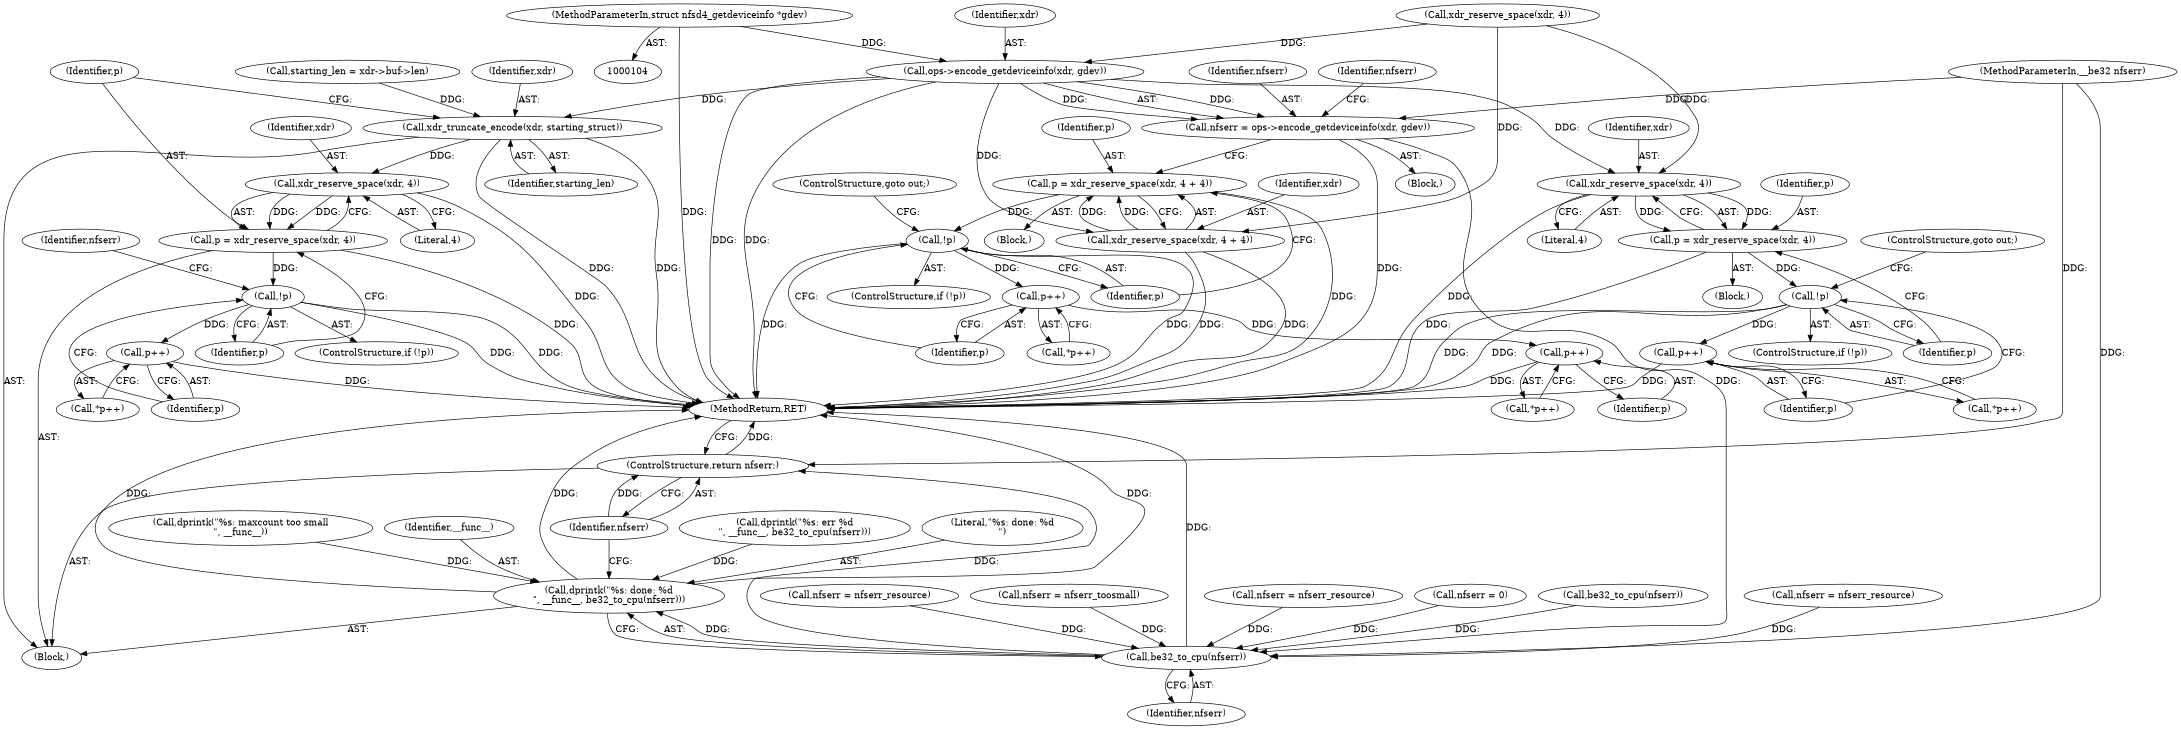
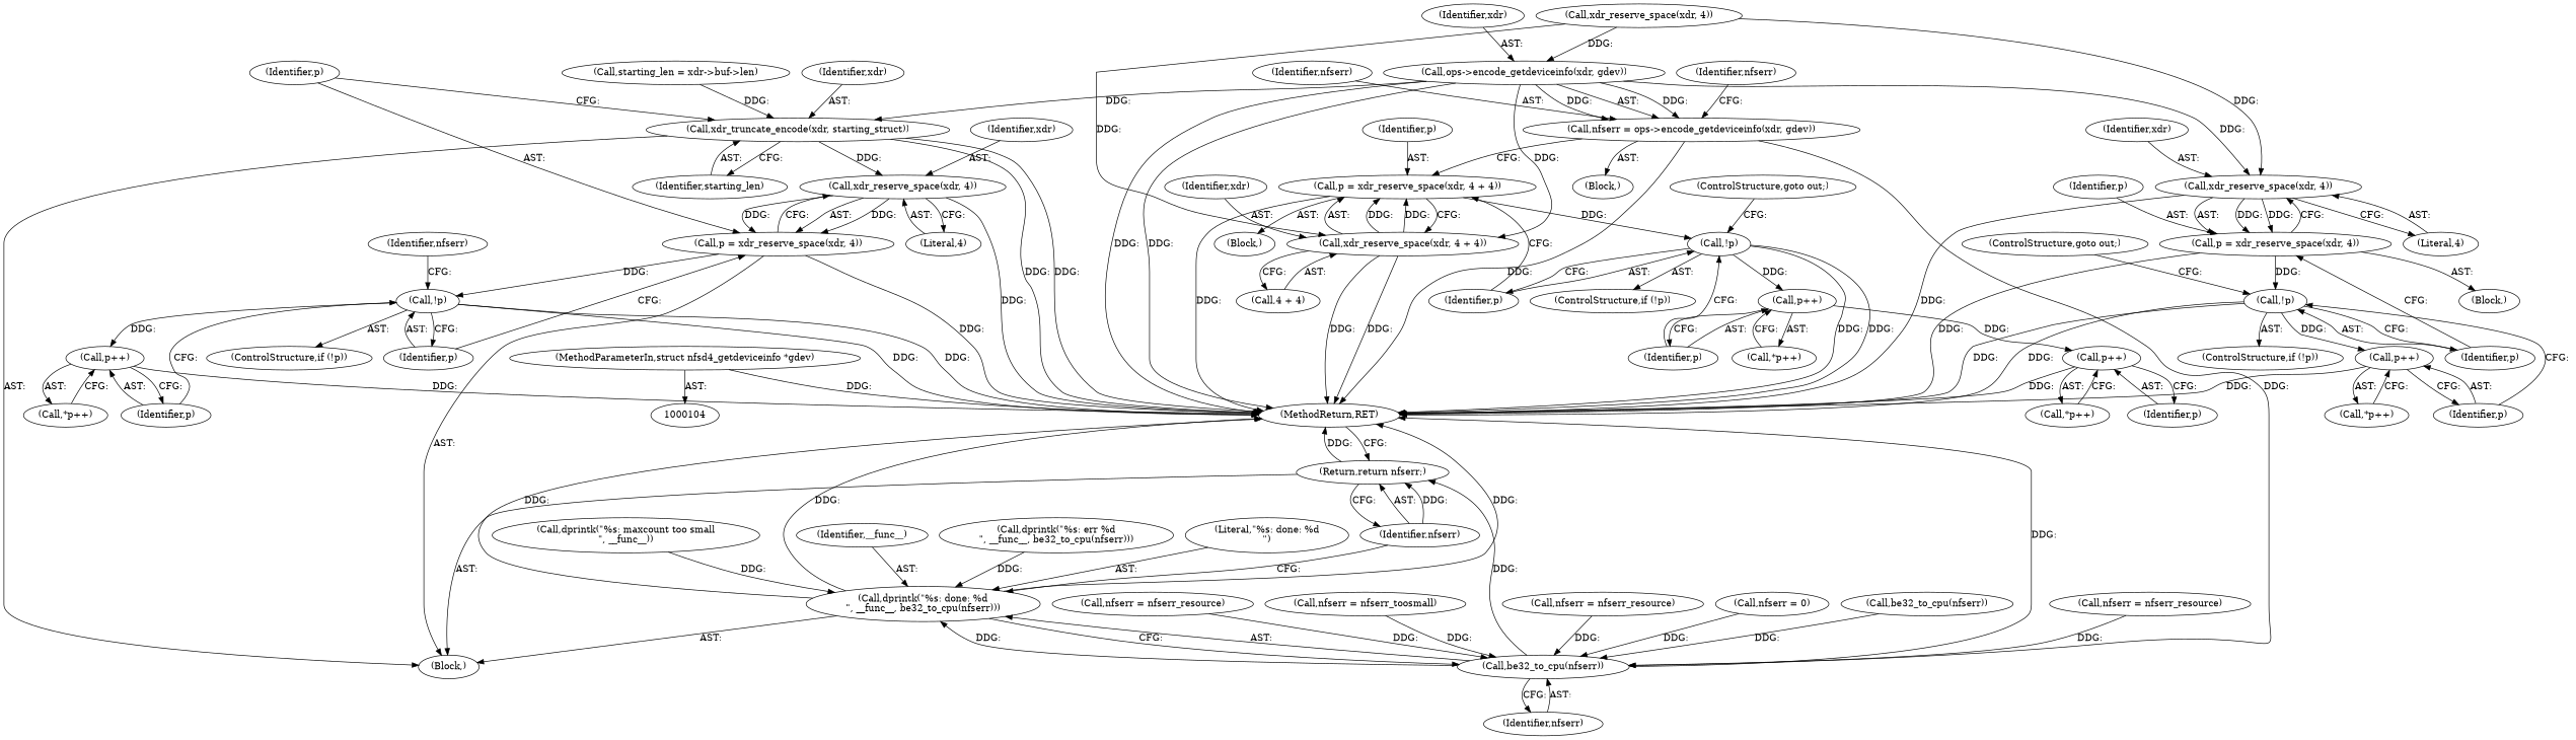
  digraph {
    n1 [label="(MethodParameterIn,struct nfsd4_getdeviceinfo *gdev)"]
    n2 [label="(Call,ops->encode_getdeviceinfo(xdr, gdev))"]
    n3 [label="(MethodReturn,RET)"]
    1000104
    n5 [label="(Call,nfserr = ops->encode_getdeviceinfo(xdr, gdev))"]
    n6 [label="(Call,xdr_reserve_space(xdr, 4 + 4))"]
    n7 [label="(Call,xdr_reserve_space(xdr, 4))"]
    n8 [label="(Call,xdr_truncate_encode(xdr, starting_struct))"]
-   n9 [label="(ControlStructure,return nfserr;)"]
+   n9 [label="(Return,return nfserr;)"]
    n10 [label="(Call,be32_to_cpu(nfserr))"]
    n11 [label="(Block,)"]
    n12 [label="(Call,p = xdr_reserve_space(xdr, 4 + 4))"]
+   n13 [label="(Call,4 + 4)"]
    n14 [label="(Call,p = xdr_reserve_space(xdr, 4))"]
    n15 [label="(Literal,4)"]
    n16 [label="(Block,)"]
    n17 [label="(Call,xdr_reserve_space(xdr, 4))"]
    n18 [label="(Identifier,starting_len)"]
    n19 [label="(Call,dprintk(\"%s: done: %d\n\", __func__, be32_to_cpu(nfserr)))"]
    n20 [label="(Identifier,nfserr)"]
    n21 [label="(Identifier,nfserr)"]
    n22 [label="(Call,!p)"]
    n23 [label="(Block,)"]
    n24 [label="(Call,p++)"]
    n25 [label="(ControlStructure,if (!p))"]
    n26 [label="(Identifier,p)"]
    n27 [label="(Call,p++)"]
    n28 [label="(Call,*p++)"]
    n29 [label="(Identifier,p)"]
    n30 [label="(Identifier,p)"]
    n31 [label="(Call,*p++)"]
    n32 [label="(Call,!p)"]
    n33 [label="(Block,)"]
    n34 [label="(Call,p++)"]
    n35 [label="(Identifier,p)"]
    n36 [label="(ControlStructure,if (!p))"]
    n37 [label="(Call,*p++)"]
    n38 [label="(Identifier,p)"]
    n39 [label="(Call,p = xdr_reserve_space(xdr, 4))"]
    n40 [label="(Literal,4)"]
    n41 [label="(Call,!p)"]
    n42 [label="(Call,p++)"]
    n43 [label="(ControlStructure,if (!p))"]
    n44 [label="(Identifier,p)"]
    n45 [label="(Identifier,p)"]
    n46 [label="(Call,*p++)"]
    n47 [label="(ControlStructure,goto out;)"]
    n48 [label="(Identifier,p)"]
    n49 [label="(Call,nfserr = nfserr_resource)"]
    n50 [label="(Call,nfserr = nfserr_toosmall)"]
    n51 [label="(Identifier,p)"]
    n52 [label="(Call,starting_len = xdr->buf->len)"]
    n53 [label="(Call,nfserr = nfserr_resource)"]
    n54 [label="(Call,xdr_reserve_space(xdr, 4))"]
    n55 [label="(Call,dprintk(\"%s: maxcount too small\n\", __func__))"]
    n56 [label="(Identifier,__func__)"]
    n57 [label="(Call,nfserr = 0)"]
    n58 [label="(ControlStructure,goto out;)"]
    n59 [label="(Call,dprintk(\"%s: err %d\n\", __func__, be32_to_cpu(nfserr)))"]
    n60 [label="(Identifier,xdr)"]
    n61 [label="(Call,be32_to_cpu(nfserr))"]
    n62 [label="(Identifier,xdr)"]
    n63 [label="(Identifier,nfserr)"]
    n64 [label="(Literal,\"%s: done: %d\n\")"]
    n65 [label="(Identifier,nfserr)"]
    n66 [label="(Call,nfserr = nfserr_resource)"]
-   n67 [label="(MethodParameterIn,__be32 nfserr)"]
    n68 [label="(Identifier,nfserr)"]
    n69 [label="(Identifier,p)"]
    n70 [label="(Identifier,xdr)"]
    n71 [label="(Identifier,xdr)"]
    n72 [label="(Identifier,xdr)"]
-   n1 -> n2 [label="DDG: "]
    n1 -> n3 [label="DDG: "]
    n1 -> 1000104 [label="AST: "]
    n2 -> n3 [label="DDG: "]
    n2 -> n3 [label="DDG: "]
    n2 -> n5 [label="AST: "]
    n2 -> n5 [label="DDG: "]
    n2 -> n5 [label="DDG: "]
    n2 -> n6 [label="DDG: "]
    n2 -> n7 [label="DDG: "]
    n2 -> n8 [label="DDG: "]
    n3 -> n9 [label="CFG: "]
    n5 -> n3 [label="DDG: "]
    n5 -> n10 [label="DDG: "]
    n5 -> n11 [label="AST: "]
    n5 -> n12 [label="CFG: "]
    n6 -> n3 [label="DDG: "]
    n6 -> n3 [label="DDG: "]
    n6 -> n12 [label="AST: "]
    n6 -> n12 [label="DDG: "]
    n6 -> n12 [label="DDG: "]
+   n6 -> n13 [label="CFG: "]
    n7 -> n3 [label="DDG: "]
    n7 -> n14 [label="AST: "]
    n7 -> n14 [label="DDG: "]
    n7 -> n14 [label="DDG: "]
    n7 -> n15 [label="CFG: "]
    n8 -> n3 [label="DDG: "]
    n8 -> n3 [label="DDG: "]
    n8 -> n16 [label="AST: "]
    n8 -> n17 [label="DDG: "]
-   n8 -> n18 [label="AST: "]
+   n8 -> n18 [label="CFG: "]
    n9 -> n3 [label="DDG: "]
    n9 -> n16 [label="AST: "]
    n9 -> n21 [label="CFG: "]
    n10 -> n3 [label="DDG: "]
    n10 -> n9 [label="DDG: "]
    n10 -> n19 [label="AST: "]
    n10 -> n19 [label="DDG: "]
    n10 -> n20 [label="CFG: "]
    n12 -> n3 [label="DDG: "]
    n12 -> n6 [label="CFG: "]
    n12 -> n22 [label="DDG: "]
    n12 -> n23 [label="AST: "]
+   n13 -> n6 [label="AST: "]
    n14 -> n3 [label="DDG: "]
    n14 -> n7 [label="CFG: "]
    n14 -> n32 [label="DDG: "]
    n14 -> n33 [label="AST: "]
    n15 -> n7 [label="AST: "]
    n17 -> n3 [label="DDG: "]
    n17 -> n39 [label="AST: "]
    n17 -> n39 [label="DDG: "]
    n17 -> n39 [label="DDG: "]
    n17 -> n40 [label="CFG: "]
    n18 -> n8 [label="AST: "]
    n19 -> n3 [label="DDG: "]
    n19 -> n3 [label="DDG: "]
    n19 -> n3 [label="DDG: "]
    n19 -> n10 [label="CFG: "]
    n19 -> n16 [label="AST: "]
    n20 -> n10 [label="AST: "]
    n21 -> n9 [label="AST: "]
    n21 -> n9 [label="DDG: "]
    n21 -> n19 [label="CFG: "]
    n22 -> n3 [label="DDG: "]
    n22 -> n3 [label="DDG: "]
    n22 -> n24 [label="DDG: "]
    n22 -> n25 [label="AST: "]
    n22 -> n26 [label="CFG: "]
    n24 -> n27 [label="DDG: "]
    n24 -> n28 [label="AST: "]
    n24 -> n29 [label="CFG: "]
    n26 -> n12 [label="CFG: "]
    n26 -> n22 [label="AST: "]
    n27 -> n3 [label="DDG: "]
    n27 -> n30 [label="CFG: "]
    n27 -> n31 [label="AST: "]
    n28 -> n24 [label="CFG: "]
    n29 -> n22 [label="CFG: "]
    n29 -> n24 [label="AST: "]
    n30 -> n27 [label="AST: "]
    n31 -> n27 [label="CFG: "]
    n32 -> n3 [label="DDG: "]
    n32 -> n3 [label="DDG: "]
    n32 -> n34 [label="DDG: "]
    n32 -> n35 [label="CFG: "]
    n32 -> n36 [label="AST: "]
    n34 -> n3 [label="DDG: "]
    n34 -> n37 [label="AST: "]
    n34 -> n38 [label="CFG: "]
    n35 -> n14 [label="CFG: "]
    n35 -> n32 [label="AST: "]
    n37 -> n34 [label="CFG: "]
    n38 -> n32 [label="CFG: "]
    n38 -> n34 [label="AST: "]
    n39 -> n3 [label="DDG: "]
    n39 -> n16 [label="AST: "]
    n39 -> n17 [label="CFG: "]
    n39 -> n41 [label="DDG: "]
    n40 -> n17 [label="AST: "]
    n41 -> n3 [label="DDG: "]
    n41 -> n3 [label="DDG: "]
    n41 -> n42 [label="DDG: "]
    n41 -> n43 [label="AST: "]
    n41 -> n44 [label="CFG: "]
    n42 -> n3 [label="DDG: "]
    n42 -> n45 [label="CFG: "]
    n42 -> n46 [label="AST: "]
    n44 -> n39 [label="CFG: "]
    n44 -> n41 [label="AST: "]
    n45 -> n41 [label="CFG: "]
    n45 -> n42 [label="AST: "]
    n46 -> n42 [label="CFG: "]
    n47 -> n22 [label="CFG: "]
    n48 -> n14 [label="AST: "]
    n49 -> n10 [label="DDG: "]
    n50 -> n10 [label="DDG: "]
    n51 -> n12 [label="AST: "]
    n52 -> n8 [label="DDG: "]
    n53 -> n10 [label="DDG: "]
    n54 -> n2 [label="DDG: "]
    n54 -> n6 [label="DDG: "]
    n54 -> n7 [label="DDG: "]
    n55 -> n19 [label="DDG: "]
    n56 -> n19 [label="AST: "]
    n57 -> n10 [label="DDG: "]
    n58 -> n32 [label="CFG: "]
    n59 -> n19 [label="DDG: "]
    n60 -> n8 [label="AST: "]
    n61 -> n10 [label="DDG: "]
    n62 -> n7 [label="AST: "]
    n63 -> n41 [label="CFG: "]
    n64 -> n19 [label="AST: "]
    n65 -> n5 [label="AST: "]
    n66 -> n10 [label="DDG: "]
-   n67 -> n5 [label="DDG: "]
-   n67 -> n9 [label="DDG: "]
-   n67 -> n10 [label="DDG: "]
    n68 -> n5 [label="CFG: "]
    n69 -> n8 [label="CFG: "]
    n69 -> n39 [label="AST: "]
    n70 -> n2 [label="AST: "]
    n71 -> n6 [label="AST: "]
    n72 -> n17 [label="AST: "]
  }
